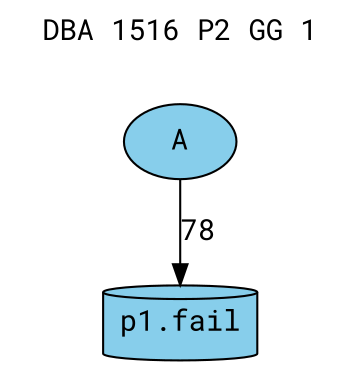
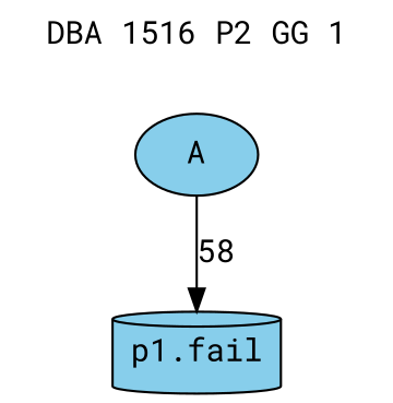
  digraph {
    label=" DBA 1516 P2 GG 1 "
    labelloc=tl
    rankdir=TB
    fontname="Roboto Mono"
    node [style=filled fillcolor=skyblue fontname="Roboto Mono"]
    n1 [label=A shape=ellipse]
    n2 [label="p1.fail" shape=cylinder]
-   n1 -> n2 [label=78 arrowhead=normal fontname="Roboto Mono"]
+   n1 -> n2 [label=58 arrowhead=normal fontname="Roboto Mono"]
  }
